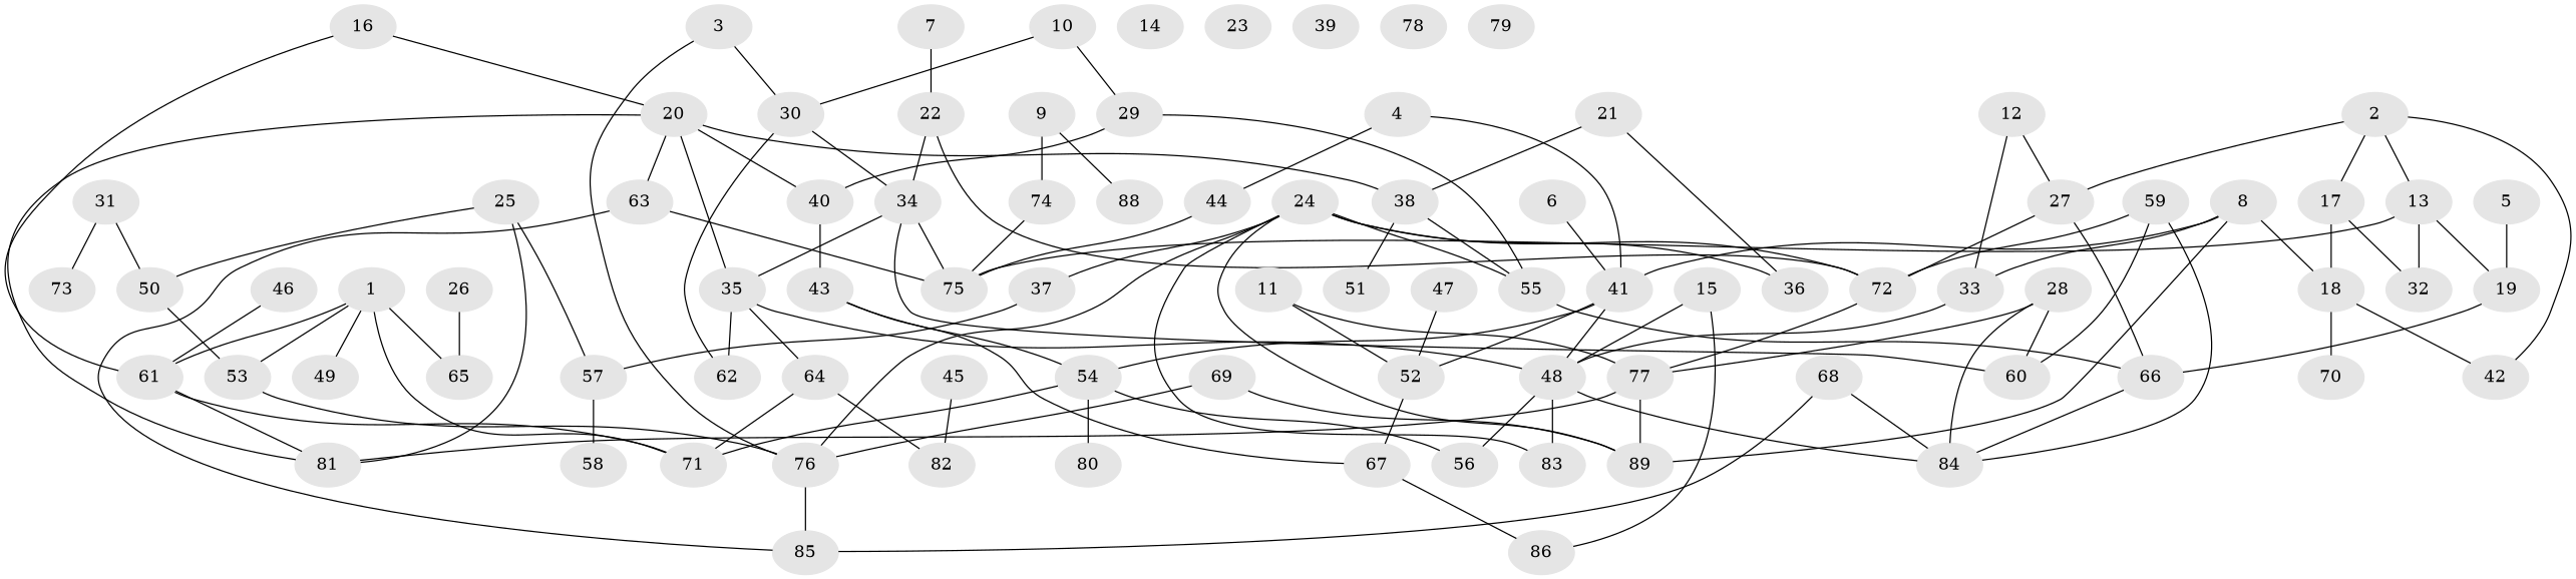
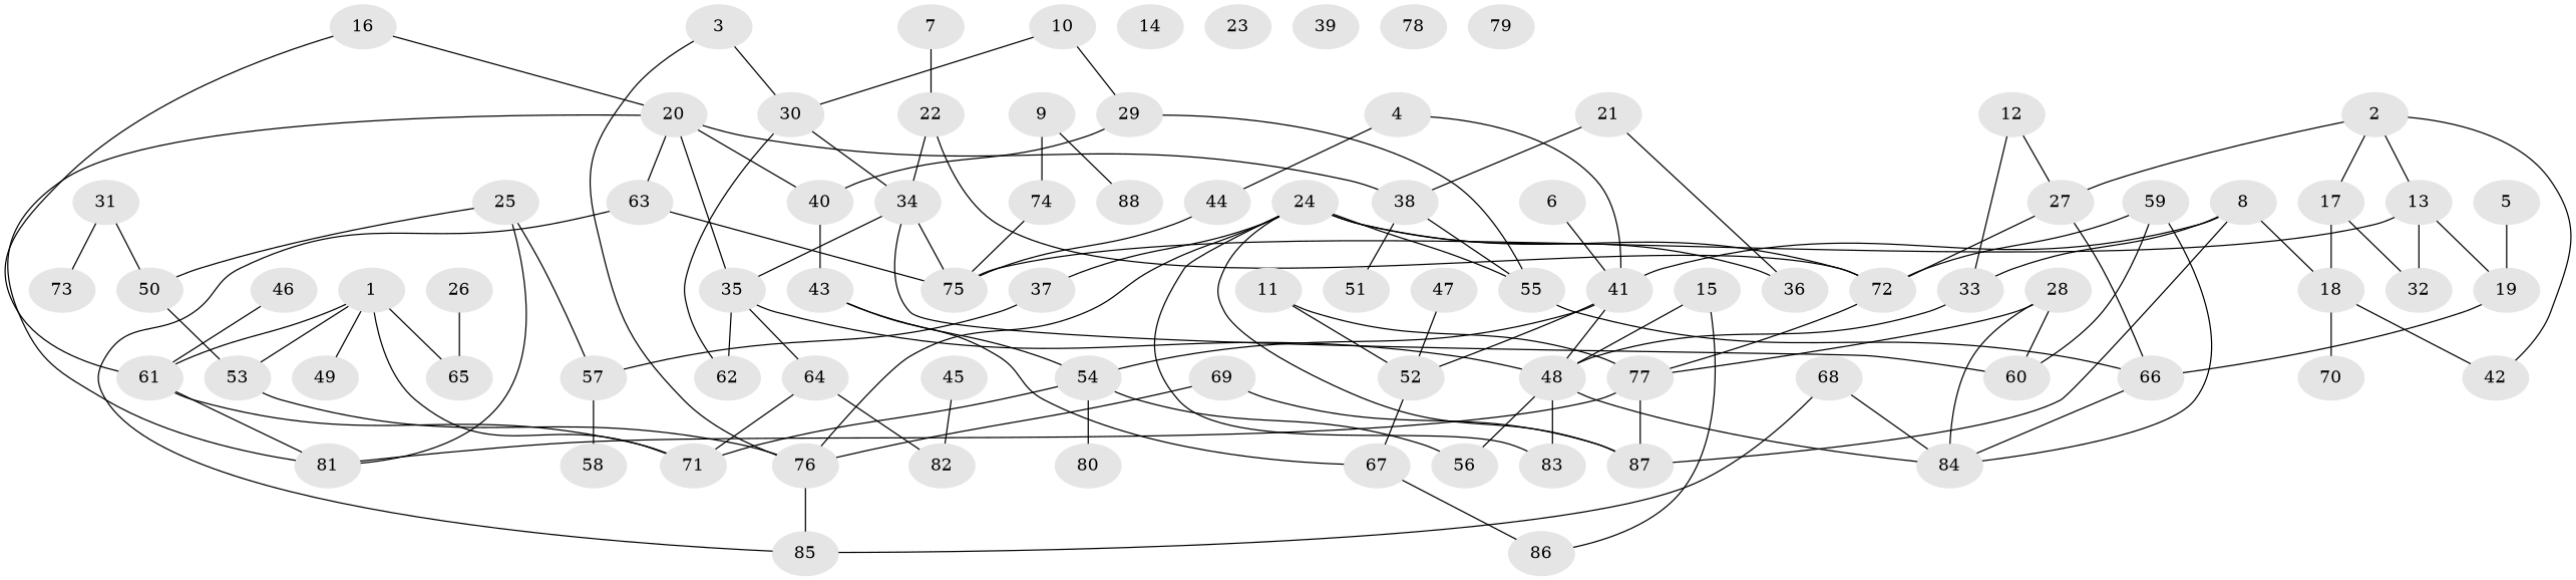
  graph {
    node [color=gray90 style=filled]
    1
    49
    53
    61
    65
    71
    76
    81
    2
    13
    17
    27
    42
    19
    32
    75
    18
    66
    72
    3
    30
    34
    62
    85
    4
    44
    41
    15
    48
    86
    5
    6
    52
    54
    7
    22
    8
    33
-   87 [label=89]
+   87
    70
    9
    74
    88
    10
    29
    40
    55
    11
    77
    67
    12
    14
    83
    84
    56
    16
    20
    35
    38
    63
    64
    51
    43
    21
    36
    60
    23
    24
    37
    57
    25
    50
    58
    26
    28
    31
    73
    82
    39
    80
    45
    46
    47
    59
    68
    69
    78
    79
    1 -- 49
    1 -- 53
    1 -- 61
    1 -- 65
    1 -- 71
    53 -- 76
    61 -- 71
    61 -- 81
    76 -- 85
    2 -- 13
    2 -- 17
    2 -- 27
    2 -- 42
    13 -- 19
    13 -- 32
    13 -- 75
    17 -- 32
    17 -- 18
    27 -- 66
    27 -- 72
    19 -- 66
    18 -- 42
    18 -- 70
    66 -- 84
    72 -- 77
    3 -- 76
    3 -- 30
    30 -- 34
    30 -- 62
    34 -- 75
    34 -- 35
    34 -- 60
    4 -- 44
    4 -- 41
    44 -- 75
    41 -- 48
    41 -- 52
    41 -- 54
    15 -- 48
    15 -- 86
    48 -- 83
    48 -- 84
    48 -- 56
    5 -- 19
    6 -- 41
    52 -- 67
    54 -- 71
    54 -- 56
    54 -- 80
    7 -- 22
    22 -- 72
    22 -- 34
    8 -- 18
    8 -- 41
    8 -- 33
    8 -- 87
    33 -- 48
    9 -- 74
    9 -- 88
    74 -- 75
    10 -- 30
    10 -- 29
    29 -- 40
    29 -- 55
    40 -- 43
    55 -- 66
    11 -- 52
    11 -- 77
    77 -- 81
    77 -- 87
    67 -- 86
    12 -- 27
    12 -- 33
    16 -- 61
    16 -- 20
    20 -- 81
    20 -- 40
    20 -- 35
    20 -- 38
    20 -- 63
    35 -- 62
    35 -- 48
    35 -- 64
    38 -- 55
    38 -- 51
    63 -- 75
    63 -- 85
    64 -- 71
    64 -- 82
    43 -- 54
    43 -- 67
    21 -- 38
    21 -- 36
    24 -- 76
    24 -- 72
    24 -- 87
    24 -- 55
    24 -- 83
    24 -- 36
    24 -- 37
    37 -- 57
    57 -- 58
    25 -- 81
    25 -- 57
    25 -- 50
    50 -- 53
    26 -- 65
    28 -- 77
    28 -- 84
    28 -- 60
    31 -- 50
    31 -- 73
    45 -- 82
    46 -- 61
    47 -- 52
    59 -- 72
    59 -- 84
    59 -- 60
    68 -- 85
    68 -- 84
    69 -- 76
    69 -- 87
  }
